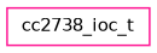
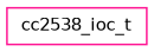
  digraph {
    rankdir=LR
-   n1 [color=deeppink fillcolor=white fontname=Helvetica fontsize=10 height=0.2 label=cc2738_ioc_t shape=record style=filled width=0.4]
+   n1 [color=deeppink fillcolor=white fontname=Helvetica fontsize=10 height=0.2 label=cc2538_ioc_t shape=record style=filled width=0.4]
  }
